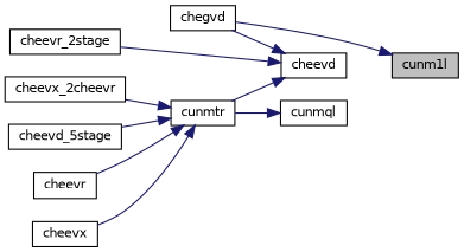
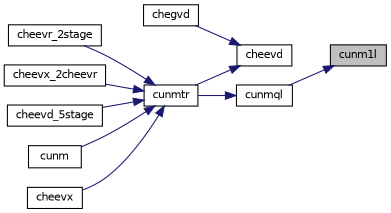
  digraph {
    rankdir=RL
    node [color=black fillcolor=white fontname=Helvetica fontsize=10 shape=record style=filled]
    edge [color=midnightblue dir=back fontname=Helvetica fontsize=10 labelfontname=Helvetica labelfontsize=10 style=solid]
    n1 [fillcolor=grey75 fontcolor=black height=0.2 label=cunm1l width=0.4]
    n2 [height=0.2 label=cunmql width=0.4]
    n3 [height=0.2 label=cunmtr width=0.4]
    n4 [height=0.2 label=cheevd_5stage width=0.4]
-   n5 [height=0.2 label=cheevr width=0.4]
+   n5 [height=0.2 label=cunm width=0.4]
    n6 [height=0.2 label=cheevr_2stage width=0.4]
    n7 [height=0.2 label=cheevx width=0.4]
    n8 [height=0.2 label=cheevx_2cheevr width=0.4]
    n9 [height=0.2 label=cheevd width=0.4]
    n10 [height=0.2 label=chegvd width=0.4]
-   n1 -> n10
+   n1 -> n2
    n2 -> n3
    n3 -> n4
    n3 -> n5
-   n9 -> n6
+   n3 -> n6
    n3 -> n7
    n3 -> n8
    n9 -> n3
    n9 -> n10
  }
